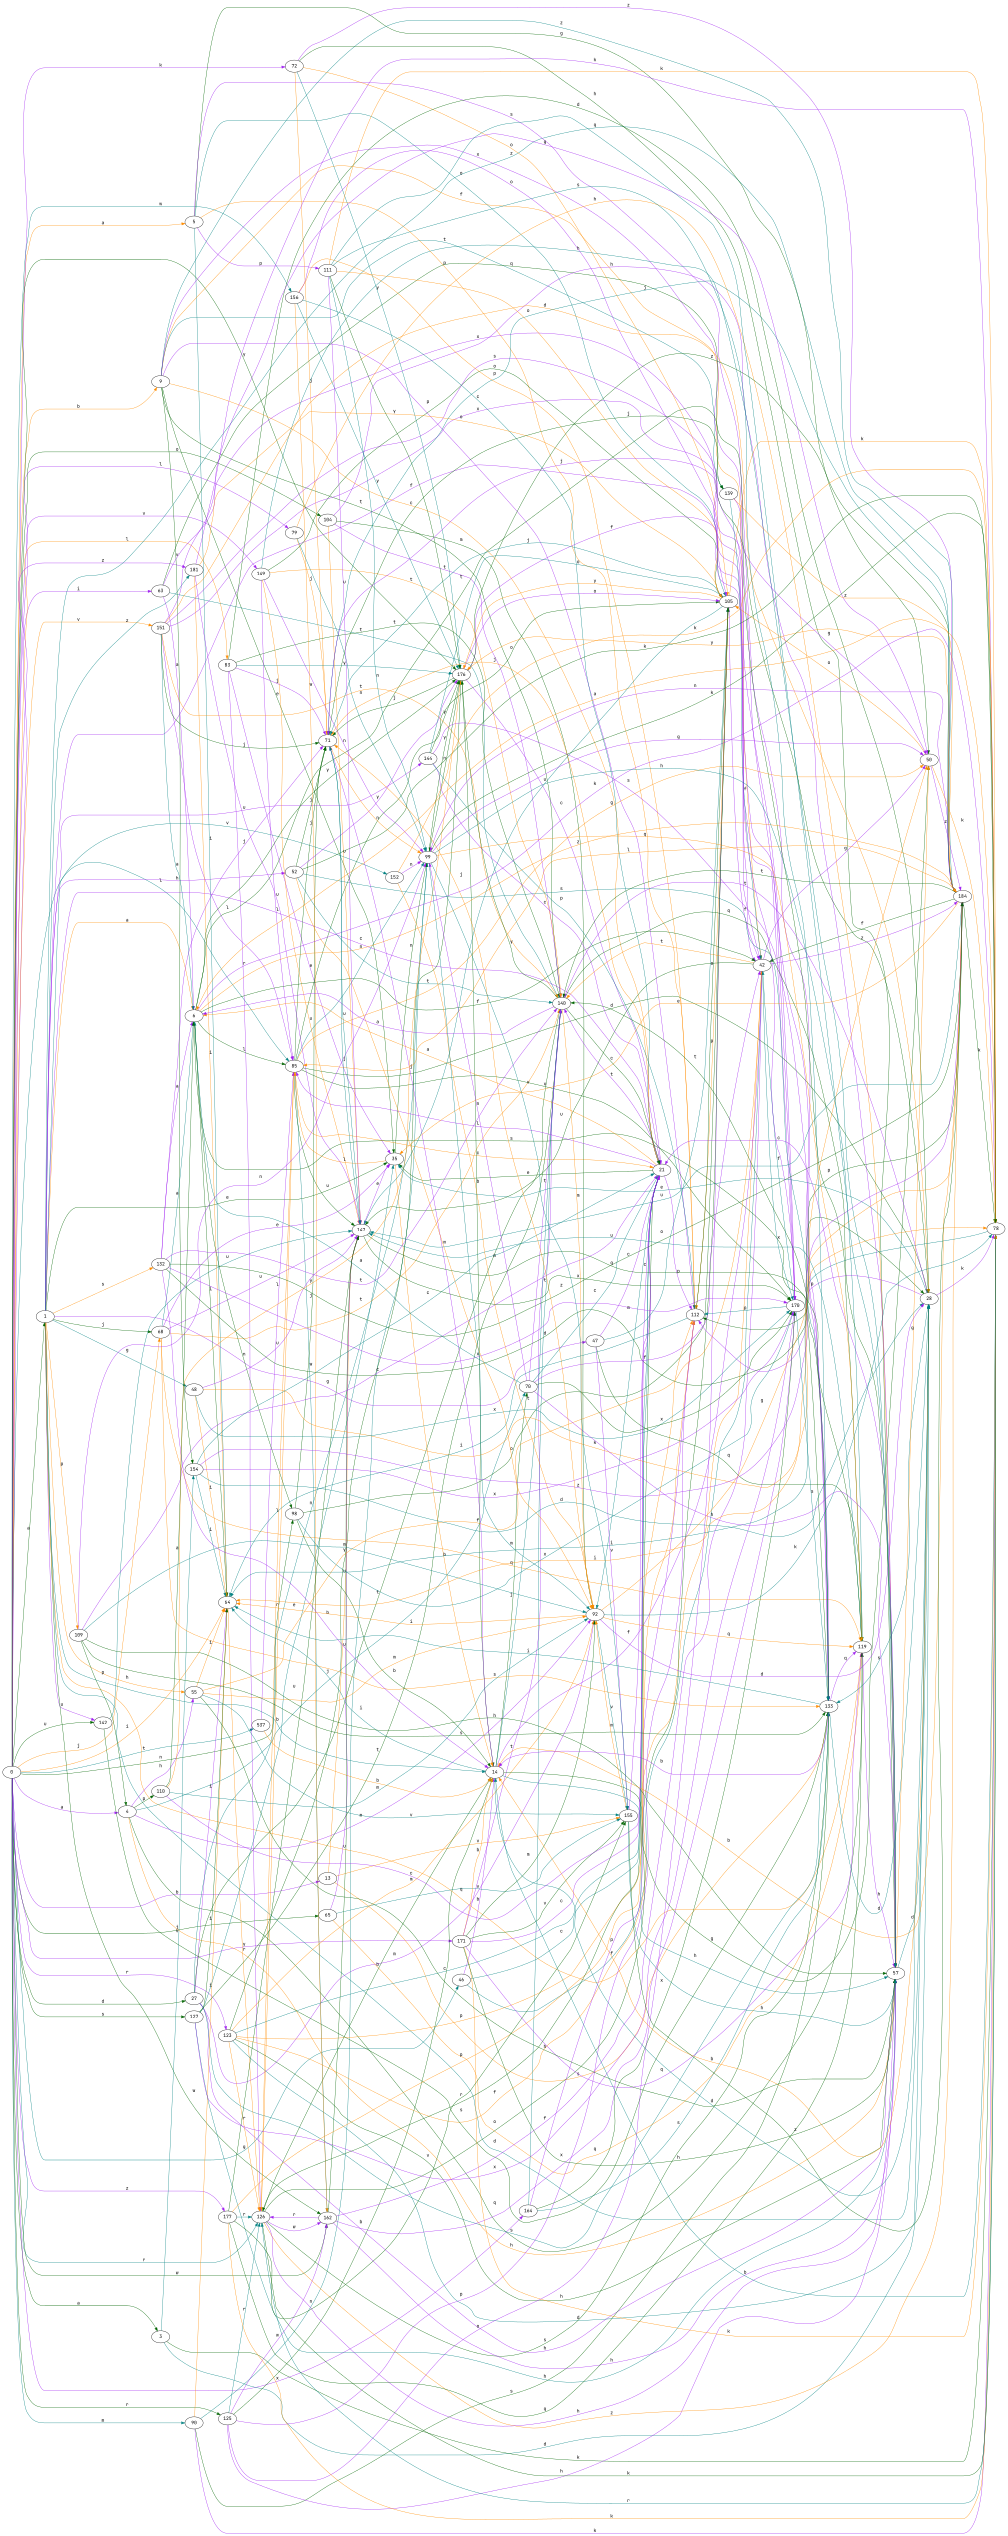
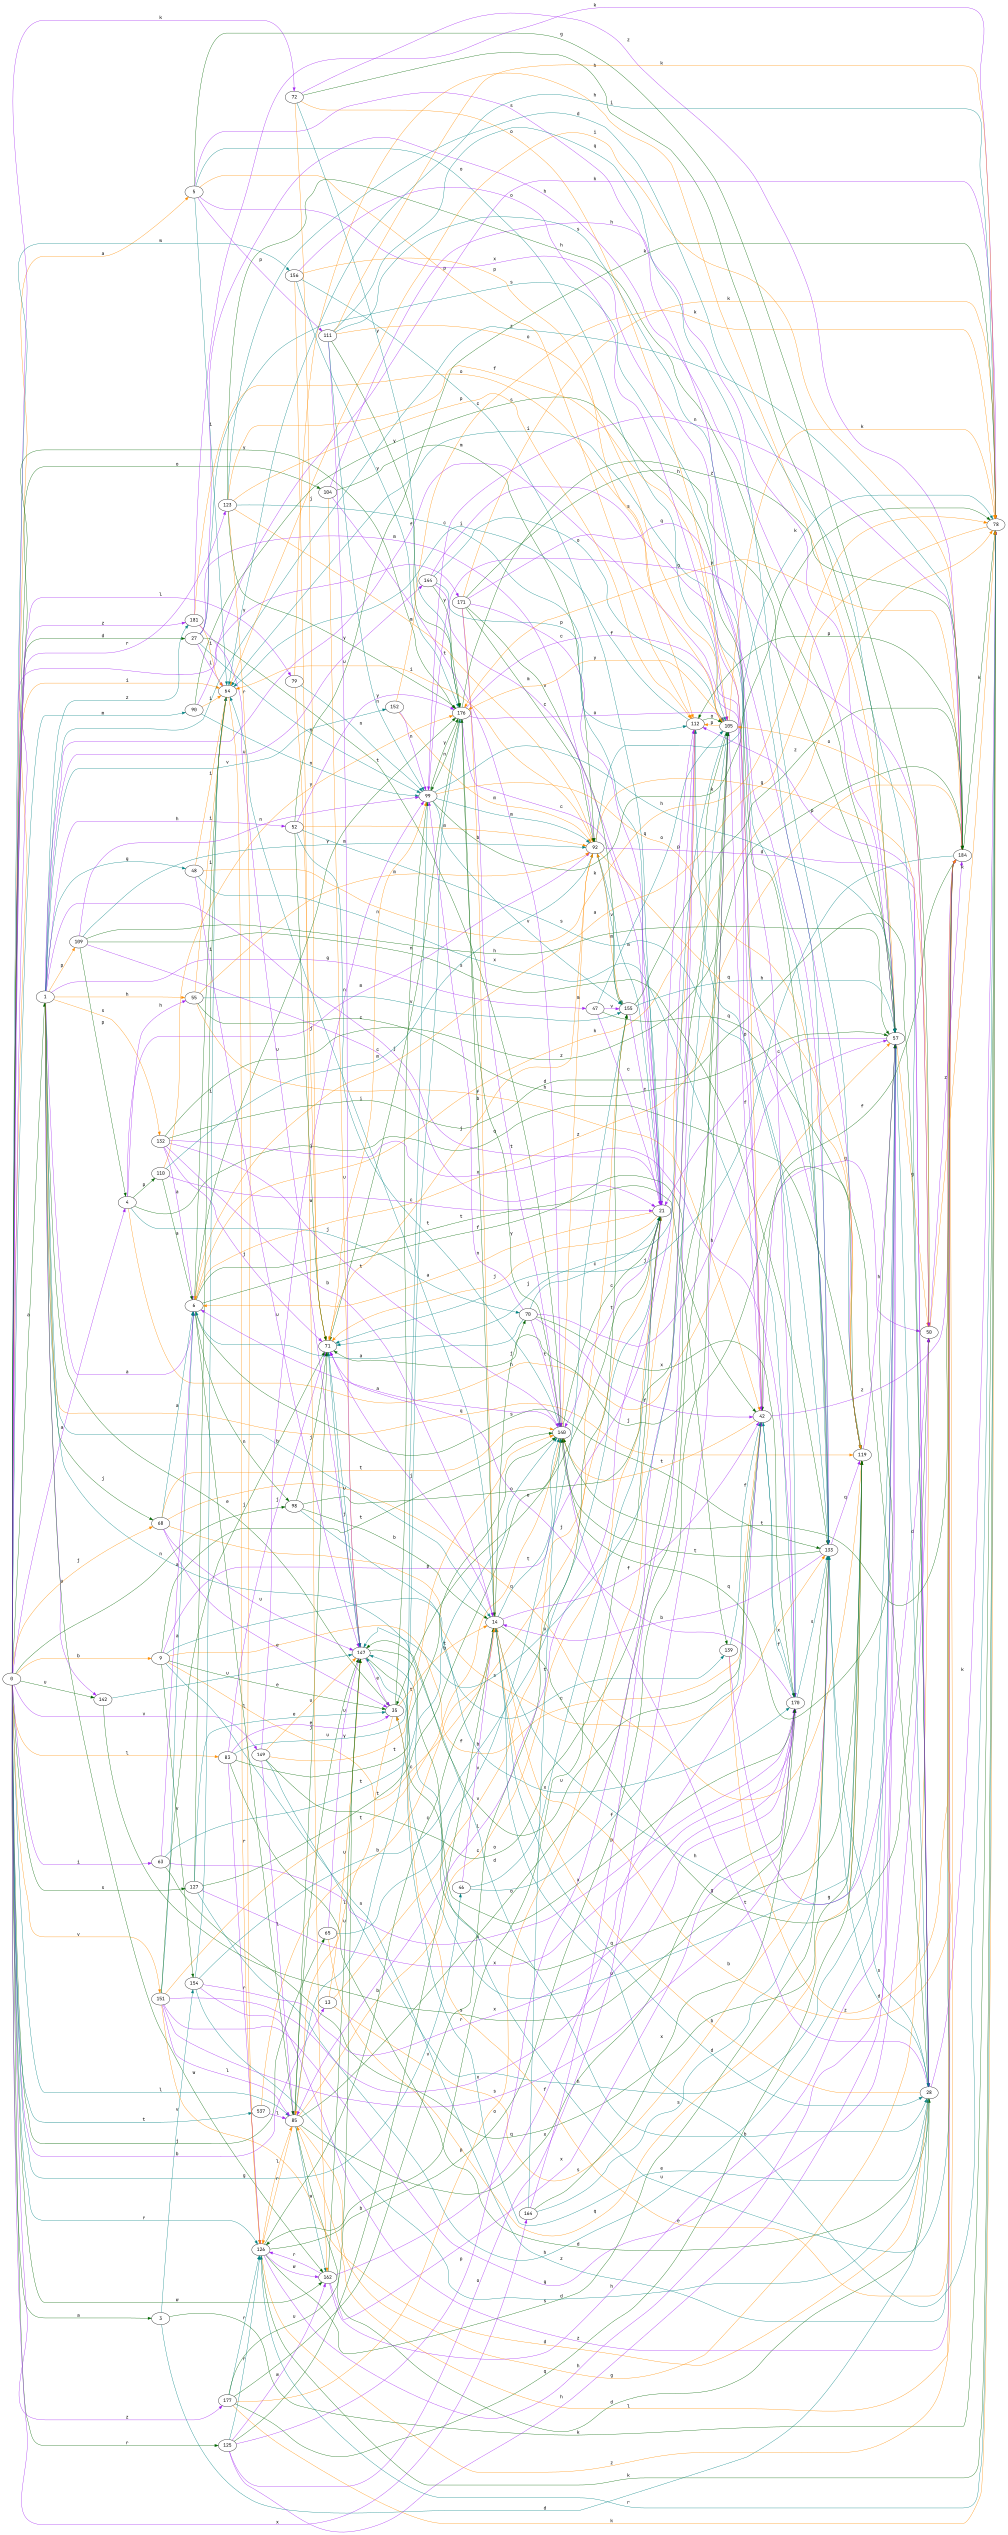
  strict digraph {
    fontname="JetBrains Mono"
    rankdir=LR
    node [fontname="JetBrains Mono"]
    edge [color=purple fontname="JetBrains Mono"]
    0
    1
    3
    4
    5
    9
    13
    27
    46
    63
    64
    65
    68
    72
    79
    83
    85
    90
    98
    104
    123
    125
    126
    127
    n25 [label=537]
    142
    149
    151
    156
    162
    164
    171
    176
    177
    181
    6
    14
    21
    28
    35
    42
    47
    48
    52
    55
    109
    119
    132
    144
    152
    184
    78
    154
    57
    70
    92
    110
    50
    105
    111
    112
    133
    139
    140
    170
    147
    155
    99
    71
    0 -> 1 [color=darkgreen label=a]
    0 -> 3 [color=darkgreen label=a]
    0 -> 4 [label=a]
    0 -> 5 [color=darkorange label=a]
    0 -> 9 [color=darkorange label=b]
    0 -> 13 [label=b]
    0 -> 27 [color=darkgreen label=d]
    0 -> 46 [color=teal label=g]
    0 -> 63 [label=i]
    0 -> 64 [color=darkorange label=i]
    0 -> 65 [color=darkgreen label=j]
    0 -> 68 [color=darkorange label=j]
    0 -> 72 [label=k]
    0 -> 79 [label=l]
    0 -> 83 [color=darkorange label=l]
    0 -> 85 [color=teal label=l]
    0 -> 90 [color=teal label=m]
    0 -> 98 [color=darkgreen label=n]
    0 -> 104 [color=darkgreen label=o]
    0 -> 123 [label=r]
    0 -> 125 [color=darkgreen label=r]
    0 -> 126 [color=teal label=r]
    0 -> 127 [color=darkgreen label=s]
    0 -> n25 [color=teal label=t]
    0 -> 142 [color=darkgreen label=u]
    0 -> 149 [label=v]
    0 -> 151 [color=darkorange label=v]
    0 -> 156 [color=teal label=w]
    0 -> 162 [color=darkgreen label=w]
    0 -> 164 [label=x]
    0 -> 171 [label=y]
    0 -> 176 [color=darkgreen label=y]
    0 -> 177 [label=z]
    0 -> 181 [label=z]
    1 -> 68 [color=darkgreen label=j]
    1 -> 142 [label=u]
    1 -> 162 [color=darkgreen label=w]
    1 -> 181 [color=teal label=z]
-   1 -> 6 [color=darkorange label=a]
+   1 -> 6 [label=a]
    1 -> 14 [color=teal label=b]
    1 -> 21 [label=c]
    1 -> 28 [color=teal label=d]
    1 -> 35 [color=darkgreen label=e]
    1 -> 42 [label=f]
    1 -> 47 [label=g]
    1 -> 48 [color=teal label=g]
    1 -> 52 [label=h]
    1 -> 55 [color=darkorange label=h]
    1 -> 109 [color=darkorange label=p]
    1 -> 119 [color=darkorange label=q]
    1 -> 132 [color=darkorange label=s]
    1 -> 144 [label=u]
    1 -> 152 [color=teal label=v]
    1 -> 184 [color=teal label=z]
    3 -> 28 [color=teal label=d]
    3 -> 78 [color=darkgreen label=k]
    3 -> 154 [color=teal label=v]
    4 -> 55 [label=h]
    4 -> 119 [color=darkgreen label=q]
    4 -> 57 [color=darkorange label=h]
    4 -> 70 [color=teal label=j]
    4 -> 92 [label=m]
    4 -> 110 [color=darkgreen label=p]
    5 -> 64 [color=teal label=i]
    5 -> 50 [color=darkgreen label=g]
    5 -> 105 [color=teal label=o]
    5 -> 111 [label=p]
    5 -> 112 [color=darkorange label=p]
    5 -> 133 [label=s]
    9 -> 21 [color=darkorange label=c]
    9 -> 35 [color=darkgreen label=e]
    9 -> 42 [color=darkorange label=f]
    9 -> 184 [color=teal label=z]
    9 -> 154 [color=darkgreen label=v]
    9 -> 112 [label=p]
    9 -> 139 [color=teal label=t]
    9 -> 140 [color=darkgreen label=t]
-   9 -> 170 [label=x]
+   5 -> 170 [label=x]
    13 -> 133 [color=darkorange label=s]
    13 -> 147 [color=darkorange label=u]
    13 -> 155 [color=darkorange label=v]
    27 -> 64 [label=i]
    27 -> 57 [label=h]
    27 -> 92 [label=m]
    27 -> 133 [color=teal label=s]
    27 -> 140 [color=darkgreen label=t]
    27 -> 99 [color=teal label=n]
    46 -> 14 [label=b]
    46 -> 21 [color=teal label=c]
    46 -> 42 [color=teal label=f]
    63 -> 6 [label=a]
    63 -> 119 [color=darkgreen label=q]
    63 -> 140 [color=teal label=t]
    63 -> 170 [label=x]
    64 -> 126 [color=darkorange label=r]
    65 -> 119 [color=darkorange label=q]
    65 -> 147 [label=u]
    65 -> 155 [color=teal label=v]
    68 -> 6 [color=teal label=a]
    68 -> 35 [label=e]
    68 -> 119 [color=darkorange label=q]
    68 -> 133 [color=darkorange label=s]
    68 -> 140 [color=darkorange label=t]
    68 -> 147 [label=u]
    72 -> 176 [color=teal label=y]
    72 -> 184 [label=z]
    72 -> 57 [color=darkgreen label=h]
    72 -> 105 [color=darkorange label=o]
    72 -> 71 [color=darkorange label=j]
    79 -> 57 [color=darkorange label=h]
    79 -> 99 [color=teal label=n]
    79 -> 71 [color=darkorange label=j]
    83 -> 126 [label=r]
    83 -> 176 [color=teal label=y]
    83 -> 28 [color=darkgreen label=d]
    83 -> 35 [label=e]
    83 -> 140 [color=darkgreen label=t]
    83 -> 71 [label=j]
    85 -> 126 [color=darkorange label=r]
    85 -> 162 [color=teal label=w]
    85 -> 21 [color=darkorange label=c]
    85 -> 28 [color=darkgreen label=d]
    85 -> 50 [color=darkorange label=g]
    85 -> 105 [color=darkgreen label=o]
    85 -> 170 [color=darkgreen label=x]
    85 -> 147 [color=darkgreen label=u]
    85 -> 99 [color=teal label=n]
    85 -> 71 [color=darkgreen label=j]
    90 -> 64 [color=darkorange label=i]
    90 -> 78 [label=k]
    90 -> 133 [color=darkgreen label=s]
    90 -> 99 [color=teal label=n]
    98 -> 14 [color=darkgreen label=b]
    98 -> 105 [color=darkgreen label=o]
    98 -> 170 [color=teal label=x]
    98 -> 71 [color=darkgreen label=j]
    104 -> 57 [label=h]
    104 -> 92 [color=darkgreen label=m]
    104 -> 140 [label=t]
    104 -> 147 [color=darkorange label=u]
    123 -> 126 [color=darkorange label=r]
    123 -> 176 [color=darkgreen label=y]
    123 -> 21 [color=teal label=c]
    123 -> 28 [color=teal label=d]
    123 -> 42 [color=darkorange label=f]
    123 -> 57 [color=darkgreen label=h]
    123 -> 92 [color=darkorange label=m]
    123 -> 112 [color=darkorange label=p]
    125 -> 126 [color=teal label=r]
    125 -> 162 [label=w]
    125 -> 14 [color=darkgreen label=b]
    125 -> 57 [label=h]
    125 -> 105 [label=o]
    125 -> 112 [label=p]
    126 -> 85 [color=darkorange label=l]
    126 -> 162 [label=w]
    126 -> 14 [color=darkgreen label=b]
    126 -> 184 [color=darkorange label=z]
    126 -> 78 [color=darkgreen label=k]
    126 -> 57 [label=h]
    126 -> 105 [color=darkgreen label=o]
    126 -> 133 [color=darkgreen label=s]
    127 -> 64 [color=darkgreen label=i]
    127 -> 35 [color=teal label=e]
    127 -> 57 [color=teal label=h]
    127 -> 140 [color=darkgreen label=t]
    127 -> 170 [label=x]
    n25 -> 85 [label=l]
    n25 -> 14 [color=darkorange label=b]
    142 -> 133 [color=darkgreen label=s]
    142 -> 147 [color=teal label=u]
    149 -> 85 [label=l]
    149 -> 57 [color=teal label=h]
    149 -> 105 [color=darkgreen label=o]
    149 -> 140 [color=darkorange label=t]
    149 -> 147 [color=darkorange label=u]
    149 -> 99 [label=n]
    151 -> 85 [label=l]
    151 -> 6 [color=teal label=a]
    151 -> 28 [color=darkorange label=d]
    151 -> 50 [label=g]
    151 -> 133 [label=s]
    151 -> 140 [color=darkorange label=t]
    151 -> 170 [label=x]
    151 -> 71 [color=darkgreen label=j]
    156 -> 162 [color=darkorange label=w]
    156 -> 176 [color=teal label=y]
    156 -> 21 [color=teal label=c]
    156 -> 105 [label=o]
    156 -> 112 [color=darkorange label=p]
    162 -> 126 [label=r]
    162 -> 42 [label=f]
    162 -> 57 [label=h]
    162 -> 170 [label=x]
    162 -> 147 [color=darkgreen label=u]
    164 -> 112 [label=p]
    164 -> 133 [color=teal label=s]
    164 -> 140 [color=teal label=t]
    164 -> 170 [color=darkgreen label=x]
    171 -> 14 [color=darkorange label=b]
    171 -> 21 [label=c]
    171 -> 119 [label=q]
    171 -> 78 [color=darkorange label=k]
    171 -> 57 [color=darkgreen label=h]
    171 -> 92 [color=darkgreen label=m]
    171 -> 140 [label=t]
    171 -> 155 [color=darkgreen label=v]
    176 -> 14 [color=darkgreen label=b]
    176 -> 21 [label=c]
    176 -> 42 [label=f]
    176 -> 184 [color=darkgreen label=z]
    176 -> 105 [label=o]
    176 -> 99 [color=darkgreen label=n]
    176 -> 71 [color=darkgreen label=j]
    177 -> 126 [color=teal label=r]
    177 -> 119 [color=darkgreen label=q]
    177 -> 78 [color=darkorange label=k]
    177 -> 112 [color=darkorange label=p]
    177 -> 147 [color=darkgreen label=u]
    177 -> 155 [color=darkgreen label=v]
    181 -> 64 [color=darkorange label=i]
    181 -> 78 [label=k]
    181 -> 105 [color=darkorange label=o]
    181 -> 147 [label=u]
    6 -> 64 [color=darkgreen label=i]
    6 -> 85 [color=darkgreen label=l]
    6 -> 98 [color=darkgreen label=n]
    6 -> 176 [color=darkgreen label=y]
    6 -> 42 [color=darkgreen label=f]
    6 -> 184 [color=darkorange label=z]
-   6 -> 78 [label=k]
+   6 -> 78 [color=darkorange label=k]
    6 -> 133 [color=darkgreen label=s]
    6 -> 139 [color=darkgreen label=t]
    14 -> 64 [color=teal label=i]
    14 -> 28 [color=teal label=d]
    14 -> 42 [label=f]
    14 -> 57 [color=teal label=h]
    14 -> 70 [color=darkgreen label=j]
    14 -> 50 [color=darkgreen label=g]
    14 -> 140 [color=teal label=t]
    14 -> 71 [label=j]
    21 -> 85 [label=l]
    21 -> 126 [color=darkgreen label=r]
    21 -> 6 [color=darkorange label=a]
    21 -> 35 [color=darkgreen label=e]
    21 -> 92 [color=teal label=m]
    21 -> 112 [label=p]
    21 -> 140 [label=t]
    21 -> 71 [color=darkorange label=j]
    28 -> 14 [color=darkorange label=b]
    28 -> 35 [color=teal label=e]
    28 -> 78 [label=k]
    28 -> 112 [label=p]
    28 -> 133 [color=teal label=s]
    28 -> 140 [label=t]
    28 -> 71 [color=darkgreen label=j]
    35 -> 85 [color=darkorange label=l]
    35 -> 14 [color=darkorange label=b]
    35 -> 99 [color=darkgreen label=n]
    42 -> 184 [label=z]
    42 -> 50 [label=g]
    42 -> 140 [color=darkorange label=t]
    42 -> 170 [color=teal label=x]
    42 -> 147 [color=darkgreen label=u]
    47 -> 21 [label=c]
    47 -> 119 [color=darkgreen label=q]
    47 -> 105 [color=teal label=o]
    47 -> 155 [label=v]
    48 -> 64 [color=darkorange label=i]
    48 -> 78 [color=darkorange label=k]
    48 -> 170 [color=teal label=x]
    48 -> 147 [label=u]
    52 -> 176 [label=y]
    52 -> 78 [color=darkgreen label=k]
    52 -> 92 [color=darkorange label=m]
    52 -> 133 [color=teal label=s]
    52 -> 140 [color=teal label=t]
    52 -> 71 [color=darkgreen label=j]
    55 -> 64 [color=darkorange label=i]
    55 -> 42 [color=darkorange label=f]
    55 -> 57 [color=darkgreen label=h]
    55 -> 92 [color=darkorange label=m]
    55 -> 155 [color=teal label=v]
    109 -> 4 [color=darkgreen label=p]
    109 -> 21 [label=c]
    109 -> 57 [color=darkgreen label=h]
    109 -> 92 [color=teal label=m]
    109 -> 133 [color=darkgreen label=s]
    109 -> 99 [label=n]
    119 -> 57 [label=h]
    119 -> 147 [color=teal label=u]
    132 -> 6 [label=a]
    132 -> 14 [label=b]
    132 -> 28 [color=darkgreen label=d]
    132 -> 184 [color=darkgreen label=z]
    132 -> 140 [label=t]
    132 -> 170 [label=x]
    132 -> 71 [label=j]
    144 -> 176 [color=darkgreen label=y]
    144 -> 21 [label=c]
    144 -> 105 [color=teal label=o]
    144 -> 112 [color=teal label=p]
    144 -> 133 [label=s]
    152 -> 78 [color=darkorange label=k]
    152 -> 92 [color=darkorange label=m]
    152 -> 99 [label=n]
    184 -> 64 [color=darkorange label=i]
    184 -> 85 [color=darkorange label=l]
    184 -> 176 [color=darkorange label=y]
    184 -> 14 [color=darkorange label=b]
    184 -> 35 [color=darkorange label=e]
    184 -> 42 [color=darkgreen label=f]
    184 -> 78 [color=darkgreen label=k]
    184 -> 112 [color=darkgreen label=p]
    184 -> 140 [color=darkgreen label=t]
    184 -> 147 [color=teal label=u]
    184 -> 99 [label=n]
    184 -> 71 [color=teal label=j]
    78 -> 64 [color=teal label=i]
    78 -> 126 [color=teal label=r]
    78 -> 6 [color=darkorange label=a]
    78 -> 14 [color=teal label=b]
    154 -> 64 [color=teal label=i]
    154 -> 21 [color=teal label=c]
    154 -> 28 [color=teal label=d]
    154 -> 184 [label=z]
    154 -> 170 [label=x]
    57 -> 21 [label=c]
    57 -> 28 [color=teal label=d]
    57 -> 50 [color=darkorange label=g]
    70 -> 6 [color=teal label=a]
    70 -> 21 [color=teal label=c]
    70 -> 42 [label=f]
    70 -> 57 [label=h]
    70 -> 140 [label=t]
    70 -> 170 [color=darkgreen label=x]
    70 -> 99 [label=n]
    92 -> 64 [color=darkorange label=i]
    92 -> 28 [label=d]
    92 -> 119 [color=darkorange label=q]
    92 -> 78 [color=teal label=k]
    92 -> 50 [color=darkorange label=g]
    92 -> 155 [color=teal label=v]
    92 -> 71 [color=darkorange label=j]
    110 -> 176 [color=darkorange label=y]
    110 -> 6 [color=darkgreen label=a]
    110 -> 21 [label=c]
    110 -> 92 [color=teal label=m]
    50 -> 184 [label=z]
    50 -> 78 [color=darkorange label=k]
    50 -> 105 [color=darkorange label=o]
    105 -> 176 [color=darkorange label=y]
    105 -> 42 [label=f]
    105 -> 78 [color=darkorange label=k]
    105 -> 112 [color=darkorange label=p]
    105 -> 147 [color=teal label=u]
    105 -> 71 [color=teal label=j]
    111 -> 176 [color=darkgreen label=y]
    111 -> 119 [color=teal label=q]
    111 -> 78 [color=darkorange label=k]
    111 -> 105 [color=darkorange label=o]
    111 -> 133 [color=teal label=s]
    111 -> 147 [label=u]
    111 -> 99 [color=teal label=n]
    112 -> 64 [color=teal label=i]
    112 -> 105 [color=darkgreen label=o]
    133 -> 64 [color=teal label=i]
    133 -> 14 [label=b]
    133 -> 28 [color=teal label=d]
    133 -> 119 [label=q]
    133 -> 140 [color=darkgreen label=t]
    139 -> 42 [color=teal label=f]
    139 -> 184 [color=darkorange label=z]
    139 -> 50 [label=g]
    140 -> 176 [color=darkgreen label=y]
    140 -> 6 [label=a]
    140 -> 21 [color=darkgreen label=c]
    140 -> 57 [color=darkgreen label=q]
    140 -> 92 [color=darkorange label=m]
    170 -> 42 [color=teal label=f]
    170 -> 112 [color=teal label=p]
    170 -> 133 [color=teal label=s]
    170 -> 71 [label=j]
    147 -> 35 [label=e]
    147 -> 119 [color=darkgreen label=q]
    147 -> 170 [color=darkgreen label=x]
    147 -> 71 [color=teal label=j]
    155 -> 21 [label=c]
    155 -> 184 [color=darkgreen label=z]
    155 -> 57 [color=teal label=h]
    155 -> 92 [color=darkorange label=m]
    99 -> 176 [color=darkgreen label=y]
    99 -> 119 [color=darkorange label=q]
    99 -> 78 [color=darkgreen label=k]
    99 -> 57 [color=teal label=h]
    99 -> 92 [color=teal label=m]
    99 -> 50 [label=g]
    99 -> 155 [color=teal label=v]
    71 -> 147 [color=teal label=u]
    71 -> 99 [color=darkorange label=n]
  }
